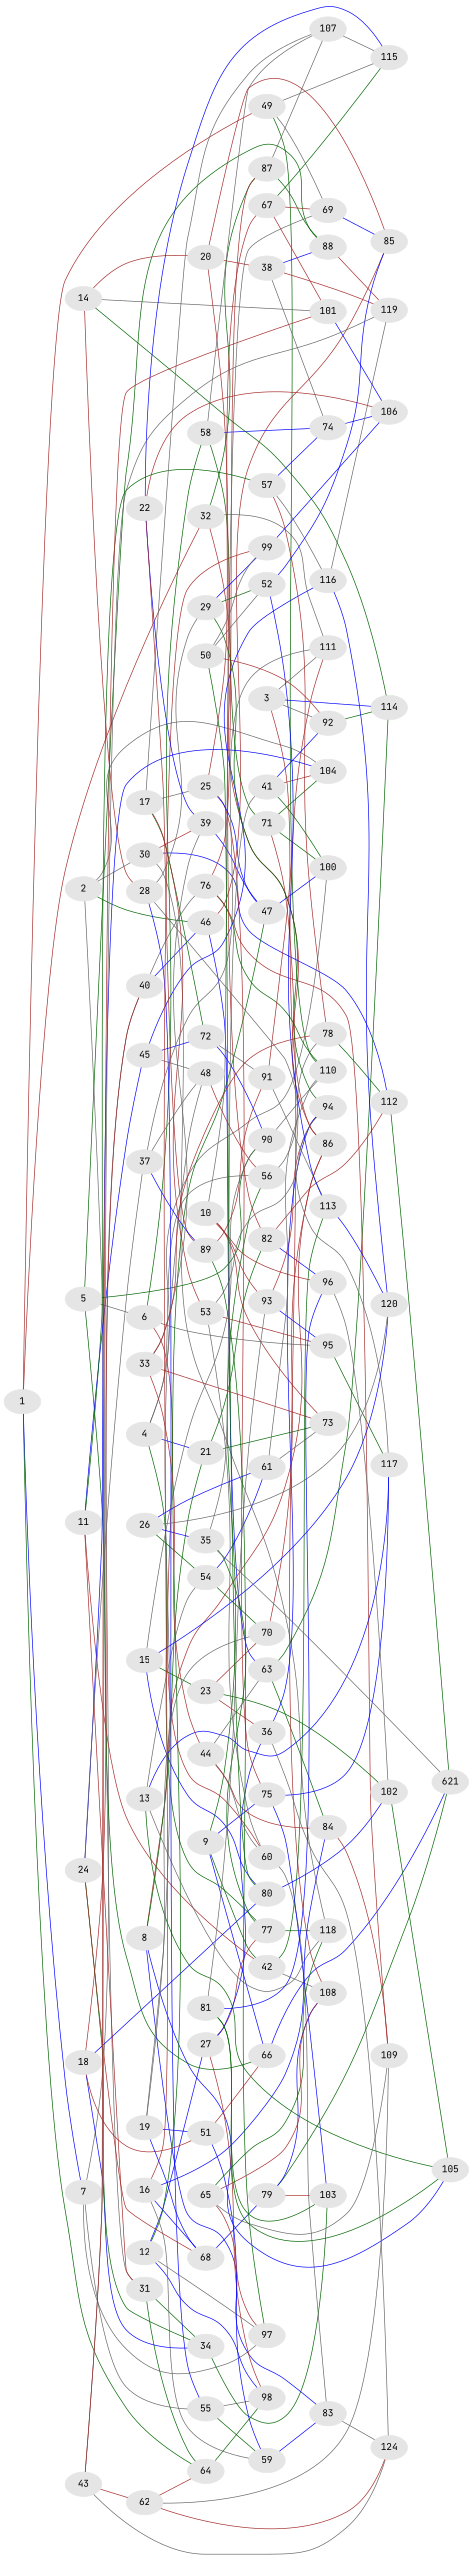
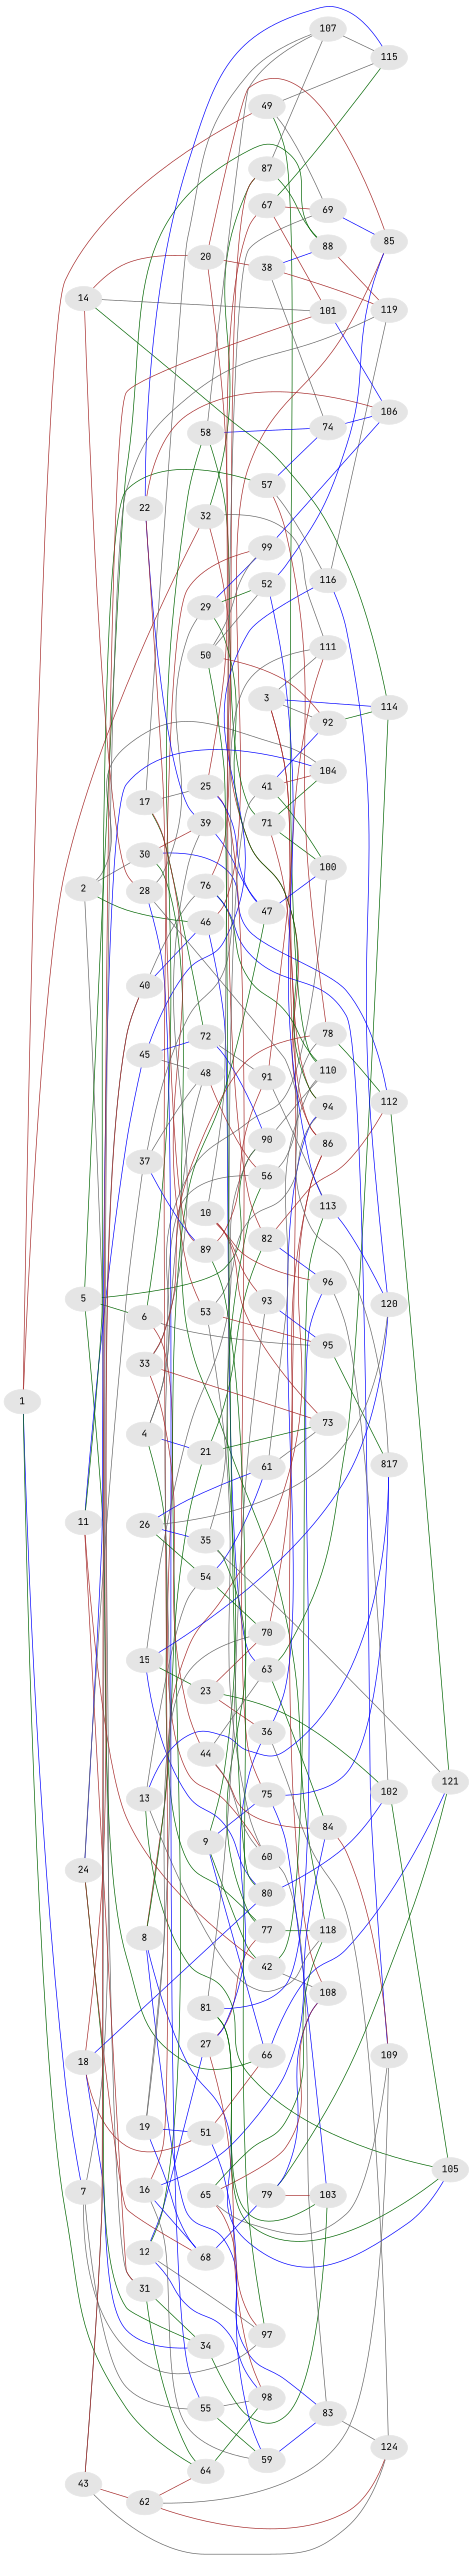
  graph {
    fontname="JetBrains Mono"
    rankdir=LR
    node [color=gray90 fontname="JetBrains Mono" style=filled]
    edge [color=gray40 fontname="JetBrains Mono"]
    1
    7
    32
    49
    64
    40
    55
    97
    86
    111
    87
    69
    115
    110
    98
    2
    30
    31
    46
    104
    118
    39
    112
    34
    85
    63
    3
    92
    114
    4
    21
    56
    77
    100
    73
    82
    78
    5
    6
    66
    88
    90
    58
    60
    95
-   121 [label=621]
+   121
    119
    107
    74
    71
    83
-   117
+   117 [label=817]
    76
    59
    8
    105
    n57 [label=124]
    9
    42
    75
    108
    113
    103
    10
    93
    96
    94
    102
    11
    45
    57
    72
    48
    116
    12
    27
    47
    36
    13
    54
    70
    61
    14
    20
    28
    101
    38
    29
    106
    15
    23
    80
    120
    16
    68
    84
    99
    79
    109
    17
    25
    53
    67
    91
    18
    51
    19
    22
    89
    24
    37
    26
    35
    41
    52
    33
    44
    43
    62
    50
    65
    81
    1 -- 7 [color=blue]
    1 -- 32 [color=brown]
    1 -- 49 [color=brown]
    1 -- 64 [color=darkgreen]
    7 -- 40
    7 -- 55
    7 -- 97
    32 -- 86 [color=brown]
    32 -- 111
    32 -- 87 [color=darkgreen]
    49 -- 69
    49 -- 115
    49 -- 110 [color=darkgreen]
    64 -- 98 [color=darkgreen]
    40 -- 46 [color=blue]
    40 -- 76
    55 -- 98
    55 -- 59 [color=darkgreen]
    87 -- 88 [color=darkgreen]
    87 -- 107
    69 -- 85 [color=blue]
    2 -- 30
    2 -- 31
    2 -- 46 [color=darkgreen]
    2 -- 104
-   30 -- 118
+   30 -- 118 [color=darkgreen]
    30 -- 39 [color=brown]
    30 -- 112 [color=blue]
    31 -- 64 [color=darkgreen]
    31 -- 34 [color=darkgreen]
    46 -- 85 [color=brown]
    46 -- 63 [color=blue]
    39 -- 47 [color=blue]
    112 -- 121 [color=darkgreen]
    34 -- 103 [color=darkgreen]
    63 -- 114 [color=darkgreen]
    63 -- 84 [color=darkgreen]
    3 -- 86 [color=brown]
    3 -- 111
    3 -- 92
    3 -- 114 [color=blue]
    92 -- 114 [color=darkgreen]
    4 -- 21 [color=blue]
    4 -- 56
    4 -- 77 [color=darkgreen]
    4 -- 100
    21 -- 73 [color=darkgreen]
    21 -- 82 [color=darkgreen]
    56 -- 78
    77 -- 118 [color=darkgreen]
    82 -- 112 [color=brown]
    82 -- 96 [color=blue]
    78 -- 112 [color=darkgreen]
-   5 -- 6
+   5 -- 6 [color=darkgreen]
    5 -- 66 [color=darkgreen]
    5 -- 88 [color=darkgreen]
    5 -- 90 [color=darkgreen]
    6 -- 58 [color=darkgreen]
    6 -- 60 [color=brown]
    6 -- 95
    66 -- 121 [color=blue]
    88 -- 119 [color=brown]
    90 -- 110
    58 -- 107
    58 -- 74 [color=blue]
    58 -- 71 [color=darkgreen]
    60 -- 83
    95 -- 117 [color=darkgreen]
    107 -- 115
    74 -- 106 [color=blue]
    71 -- 104 [color=darkgreen]
    71 -- 100 [color=darkgreen]
    71 -- 108 [color=brown]
    83 -- n57
    76 -- 87 [color=brown]
    76 -- 110 [color=darkgreen]
-   76 -- 109 [color=brown]
+   76 -- 109 [color=blue]
    59 -- 83 [color=blue]
    8 -- 86 [color=brown]
    8 -- 21 [color=darkgreen]
    8 -- 83 [color=blue]
    8 -- 105 [color=blue]
    9 -- 56 [color=darkgreen]
    9 -- 66 [color=blue]
    9 -- 42 [color=darkgreen]
    9 -- 75 [color=blue]
    42 -- 108
    42 -- 113 [color=darkgreen]
    75 -- 117 [color=blue]
    75 -- 103 [color=blue]
    113 -- 120 [color=blue]
    10 -- 69
    10 -- 73 [color=brown]
    10 -- 93 [color=brown]
    10 -- 96 [color=brown]
    93 -- 95 [color=blue]
-   93 -- 94 [color=brown]
+   3 -- 94 [color=brown]
    96 -- 102
    102 -- 105 [color=darkgreen]
    11 -- 31 [color=brown]
    11 -- 42 [color=brown]
    11 -- 45 [color=blue]
    11 -- 57 [color=darkgreen]
    45 -- 72 [color=blue]
    45 -- 48
    45 -- 116 [color=blue]
    57 -- 78 [color=brown]
    57 -- 74 [color=blue]
    57 -- 116
    72 -- 90 [color=blue]
    72 -- 91
    48 -- 56 [color=brown]
    116 -- 119
    116 -- 120 [color=blue]
    12 -- 97
    12 -- 98 [color=blue]
    12 -- 27 [color=blue]
    12 -- 47 [color=darkgreen]
    27 -- 98 [color=brown]
    27 -- 77 [color=brown]
    27 -- 36 [color=blue]
    47 -- 100 [color=blue]
    36 -- n57
    36 -- 94 [color=blue]
    13 -- 118
    13 -- 117 [color=blue]
    13 -- 105 [color=darkgreen]
    13 -- 54
    54 -- 70 [color=darkgreen]
    54 -- 61 [color=blue]
    70 -- 86 [color=brown]
    61 -- 110
    61 -- 73
    14 -- 114 [color=darkgreen]
    14 -- 20 [color=brown]
    14 -- 28 [color=brown]
    14 -- 101
    20 -- 85 [color=brown]
    20 -- 82 [color=brown]
    20 -- 38 [color=brown]
    28 -- 55 [color=blue]
    28 -- 117
    28 -- 29
    101 -- 106 [color=blue]
    38 -- 88 [color=blue]
    38 -- 119 [color=brown]
    38 -- 74
    29 -- 94 [color=darkgreen]
    29 -- 99 [color=blue]
    29 -- 52 [color=darkgreen]
    15 -- 90
    15 -- 23 [color=darkgreen]
    15 -- 80 [color=blue]
    15 -- 120 [color=blue]
    23 -- 102 [color=darkgreen]
    23 -- 36 [color=brown]
    23 -- 70 [color=brown]
    80 -- 102 [color=blue]
    16 -- 59
    16 -- 68 [color=blue]
    16 -- 84 [color=blue]
    16 -- 99 [color=brown]
    68 -- 79 [color=blue]
    84 -- 109 [color=brown]
    99 -- 106 [color=blue]
    79 -- 121 [color=darkgreen]
    79 -- 108 [color=blue]
    79 -- 103 [color=brown]
    17 -- 107
    17 -- 72 [color=darkgreen]
    17 -- 25
    17 -- 53 [color=brown]
    25 -- 75 [color=brown]
    25 -- 47 [color=blue]
    25 -- 67 [color=brown]
    53 -- 60
    53 -- 95 [color=brown]
    53 -- 94
    67 -- 69 [color=brown]
    67 -- 115 [color=darkgreen]
    67 -- 101 [color=brown]
    91 -- 111 [color=brown]
    91 -- 113
    18 -- 40 [color=brown]
    18 -- 34 [color=blue]
    18 -- 80 [color=blue]
    18 -- 51 [color=brown]
    51 -- 66 [color=brown]
    51 -- 59 [color=blue]
    19 -- 48
    19 -- 70
    19 -- 68 [color=blue]
    19 -- 51 [color=blue]
    22 -- 115 [color=blue]
    22 -- 39 [color=blue]
    22 -- 106 [color=brown]
    22 -- 89 [color=brown]
    89 -- 97 [color=darkgreen]
    89 -- 91 [color=brown]
    24 -- 104 [color=blue]
    24 -- 34 [color=darkgreen]
    24 -- 68 [color=brown]
    24 -- 37
    37 -- 111
    37 -- 48
    37 -- 89 [color=blue]
    26 -- 54 [color=darkgreen]
    26 -- 61 [color=blue]
    26 -- 120
    26 -- 35 [color=blue]
    35 -- 77 [color=darkgreen]
    35 -- 121
    35 -- 41
    41 -- 104 [color=brown]
    41 -- 92 [color=blue]
    41 -- 100 [color=darkgreen]
    52 -- 85 [color=blue]
    52 -- 113 [color=blue]
    33 -- 39
    33 -- 73 [color=brown]
    33 -- 78 [color=brown]
    33 -- 44 [color=brown]
    44 -- 63
    44 -- 60
    44 -- 84 [color=brown]
    43 -- 119
    43 -- n57
    43 -- 101 [color=brown]
    43 -- 62 [color=brown]
    62 -- 64 [color=brown]
    62 -- n57 [color=brown]
    62 -- 109
    50 -- 92 [color=brown]
    50 -- 80 [color=darkgreen]
    50 -- 99
    50 -- 52
    65 -- 97 [color=brown]
    65 -- 118 [color=darkgreen]
    65 -- 108 [color=brown]
    65 -- 109
    81 -- 105 [color=darkgreen]
    81 -- 103 [color=darkgreen]
    81 -- 93
    81 -- 96 [color=blue]
  }
